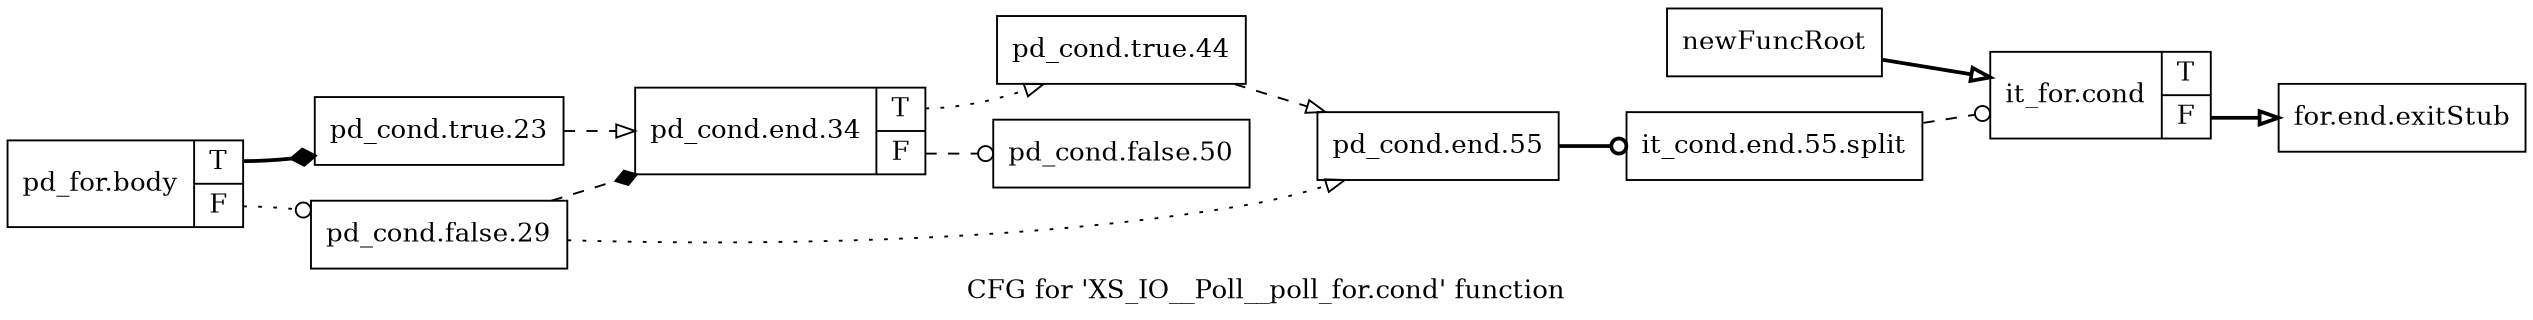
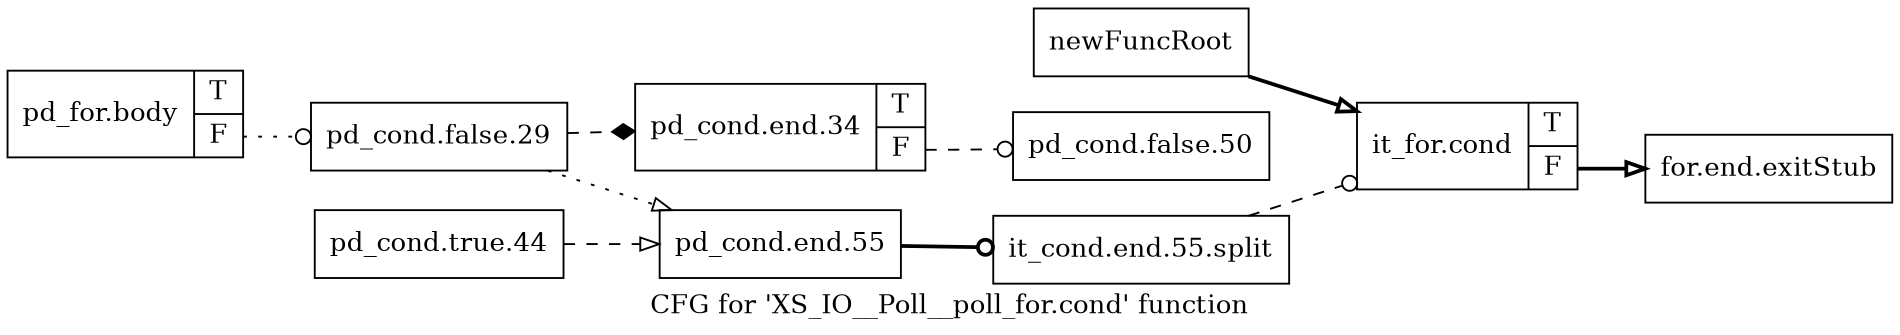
  digraph {
    label="CFG for 'XS_IO__Poll__poll_for.cond' function"
    rankdir=LR
    node [shape=record]
    edge [arrowhead=onormal style=dashed]
    n1 [label="{newFuncRoot}"]
    n2 [label="{it_for.cond|{<s0>T|<s1>F}}"]
    n3 [label="{for.end.exitStub}"]
    n4 [label="{pd_for.body|{<s0>T|<s1>F}}"]
-   n5 [label="{pd_cond.true.23}"]
    n6 [label="{pd_cond.false.29}"]
    n7 [label="{pd_cond.end.34|{<s0>T|<s1>F}}"]
    n8 [label="{pd_cond.end.55}"]
    n9 [label="{pd_cond.true.44}"]
    n10 [label="{pd_cond.false.50}"]
    n11 [label="{it_cond.end.55.split}"]
    n1 -> n2 [style=bold]
    n2 -> n3 [style=bold tailport=s1]
-   n4 -> n5 [arrowhead=diamond style=bold tailport=s0]
    n4 -> n6 [arrowhead=odot style=dotted tailport=s1]
-   n5 -> n7
    n6 -> n7 [arrowhead=diamond]
    n6 -> n8 [style=dotted]
-   n7 -> n9 [style=dotted tailport=s0]
    n7 -> n10 [arrowhead=odot tailport=s1]
    n8 -> n11 [arrowhead=odot style=bold]
    n9 -> n8
    n11 -> n2 [arrowhead=odot]
  }
